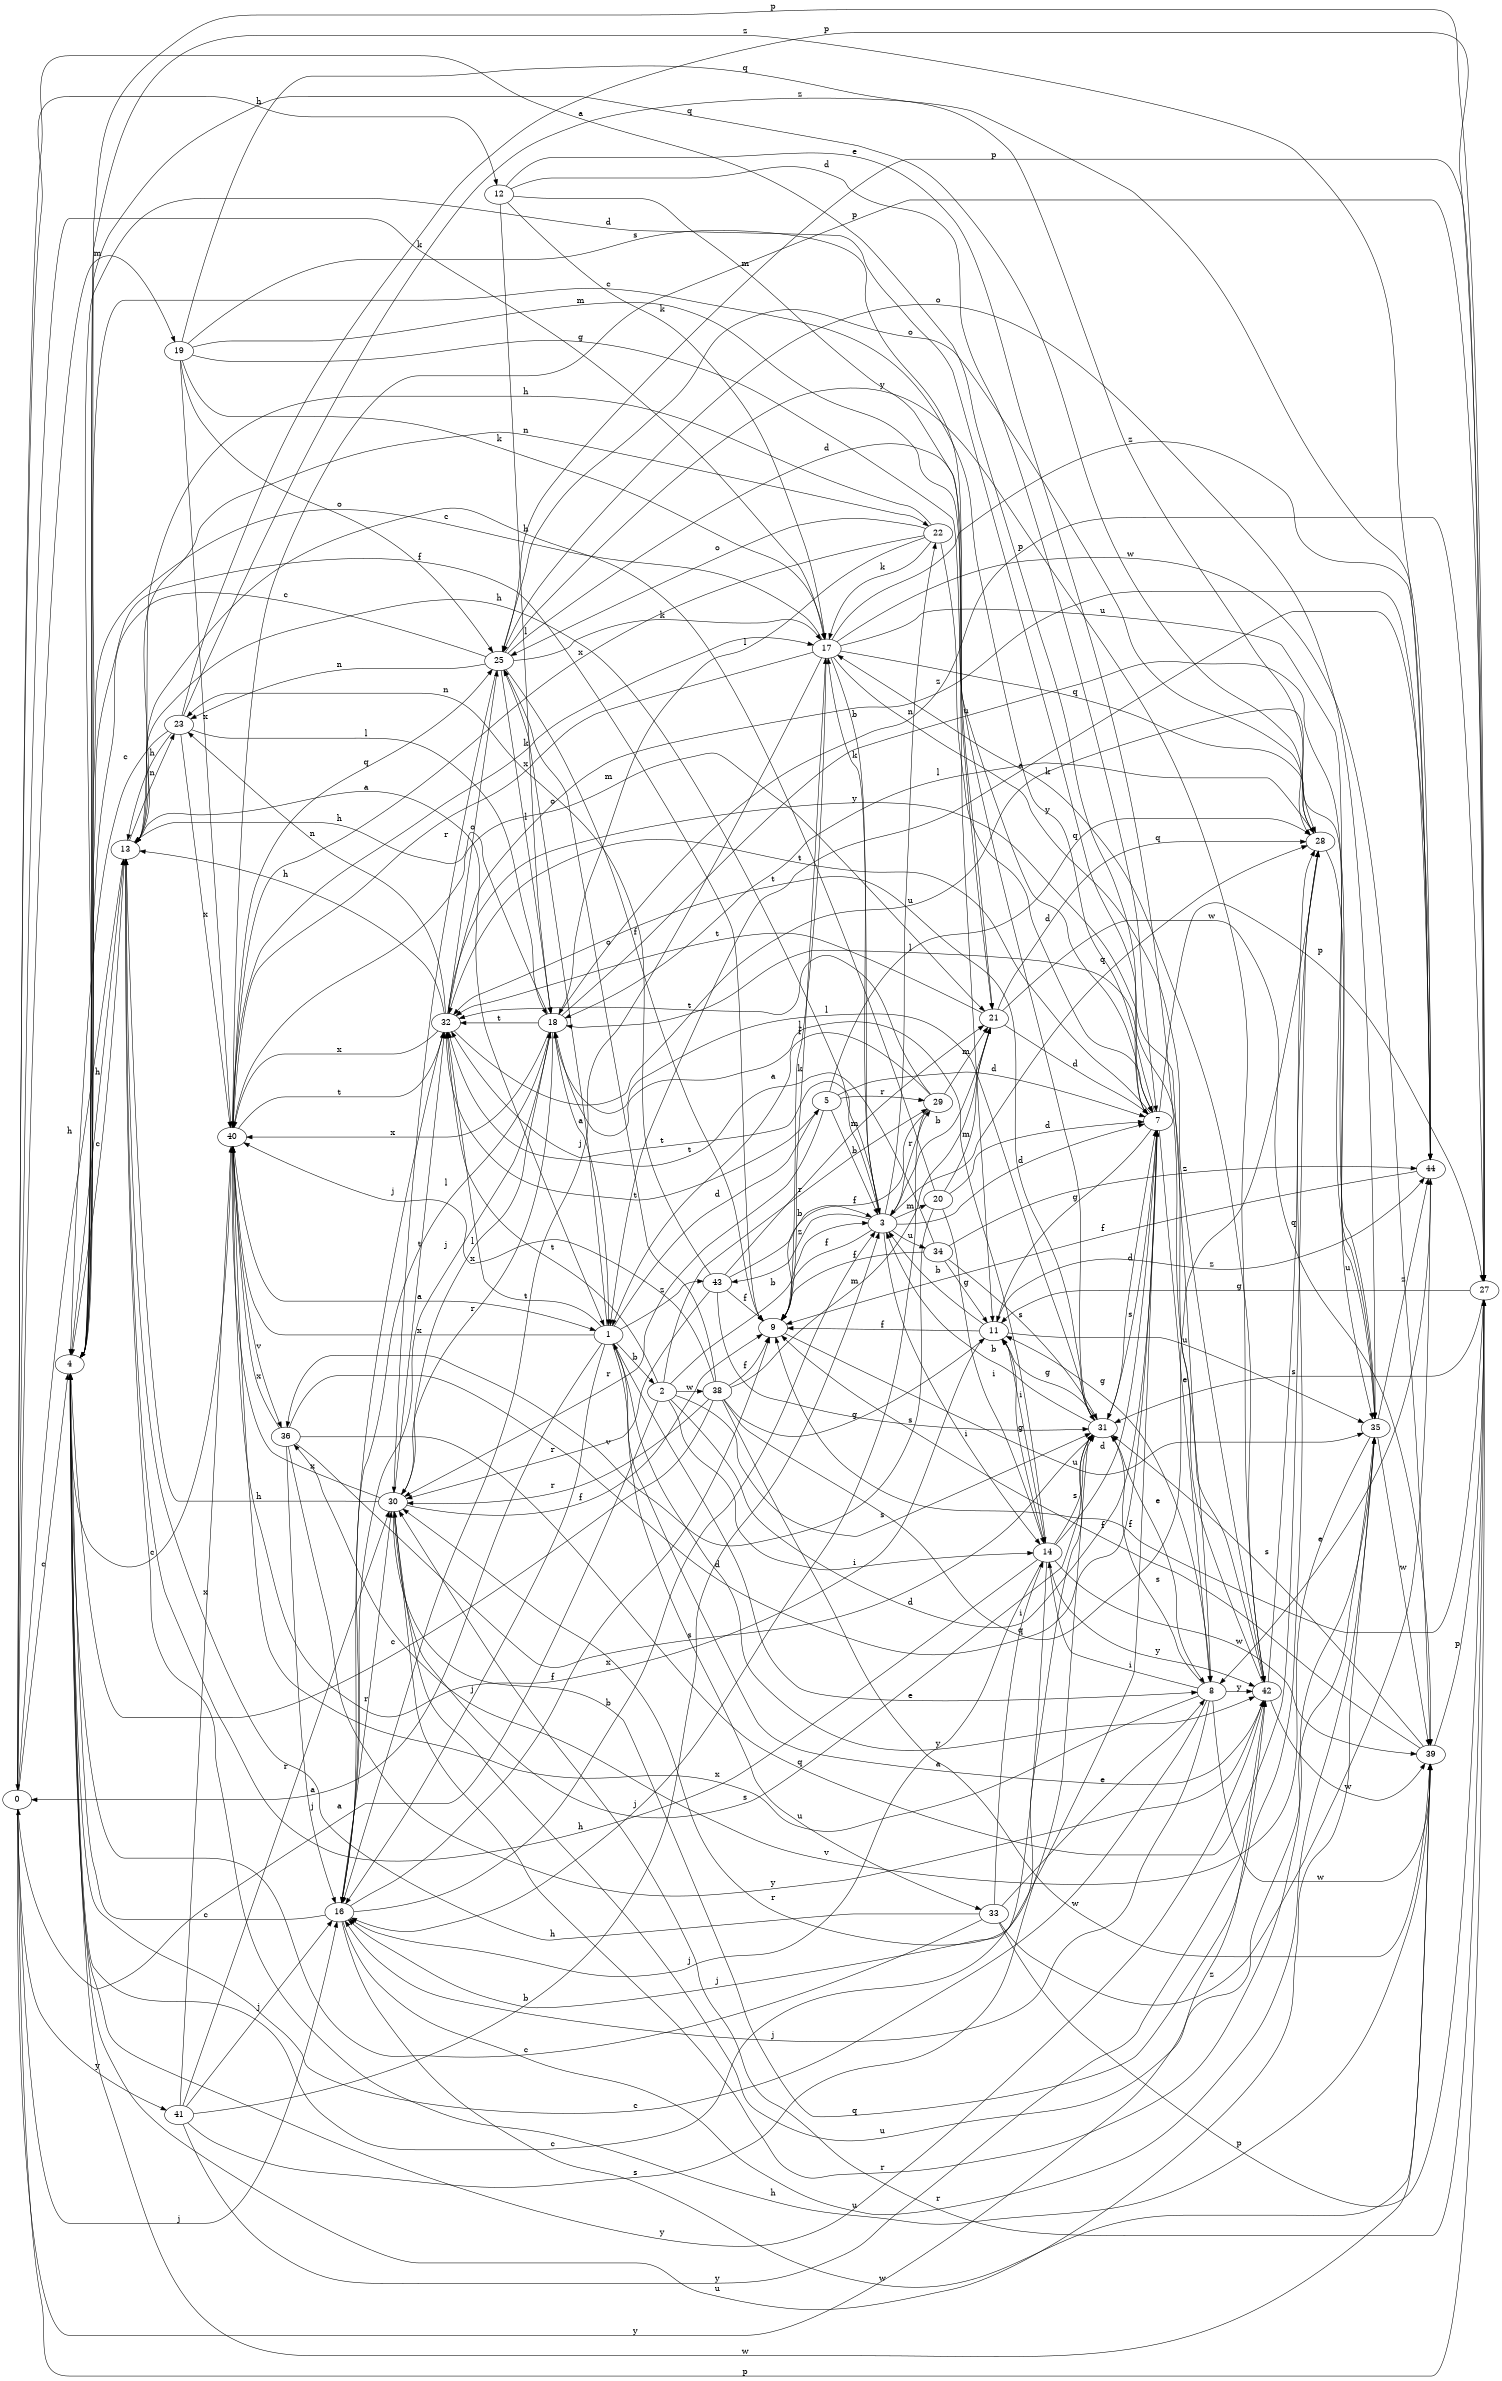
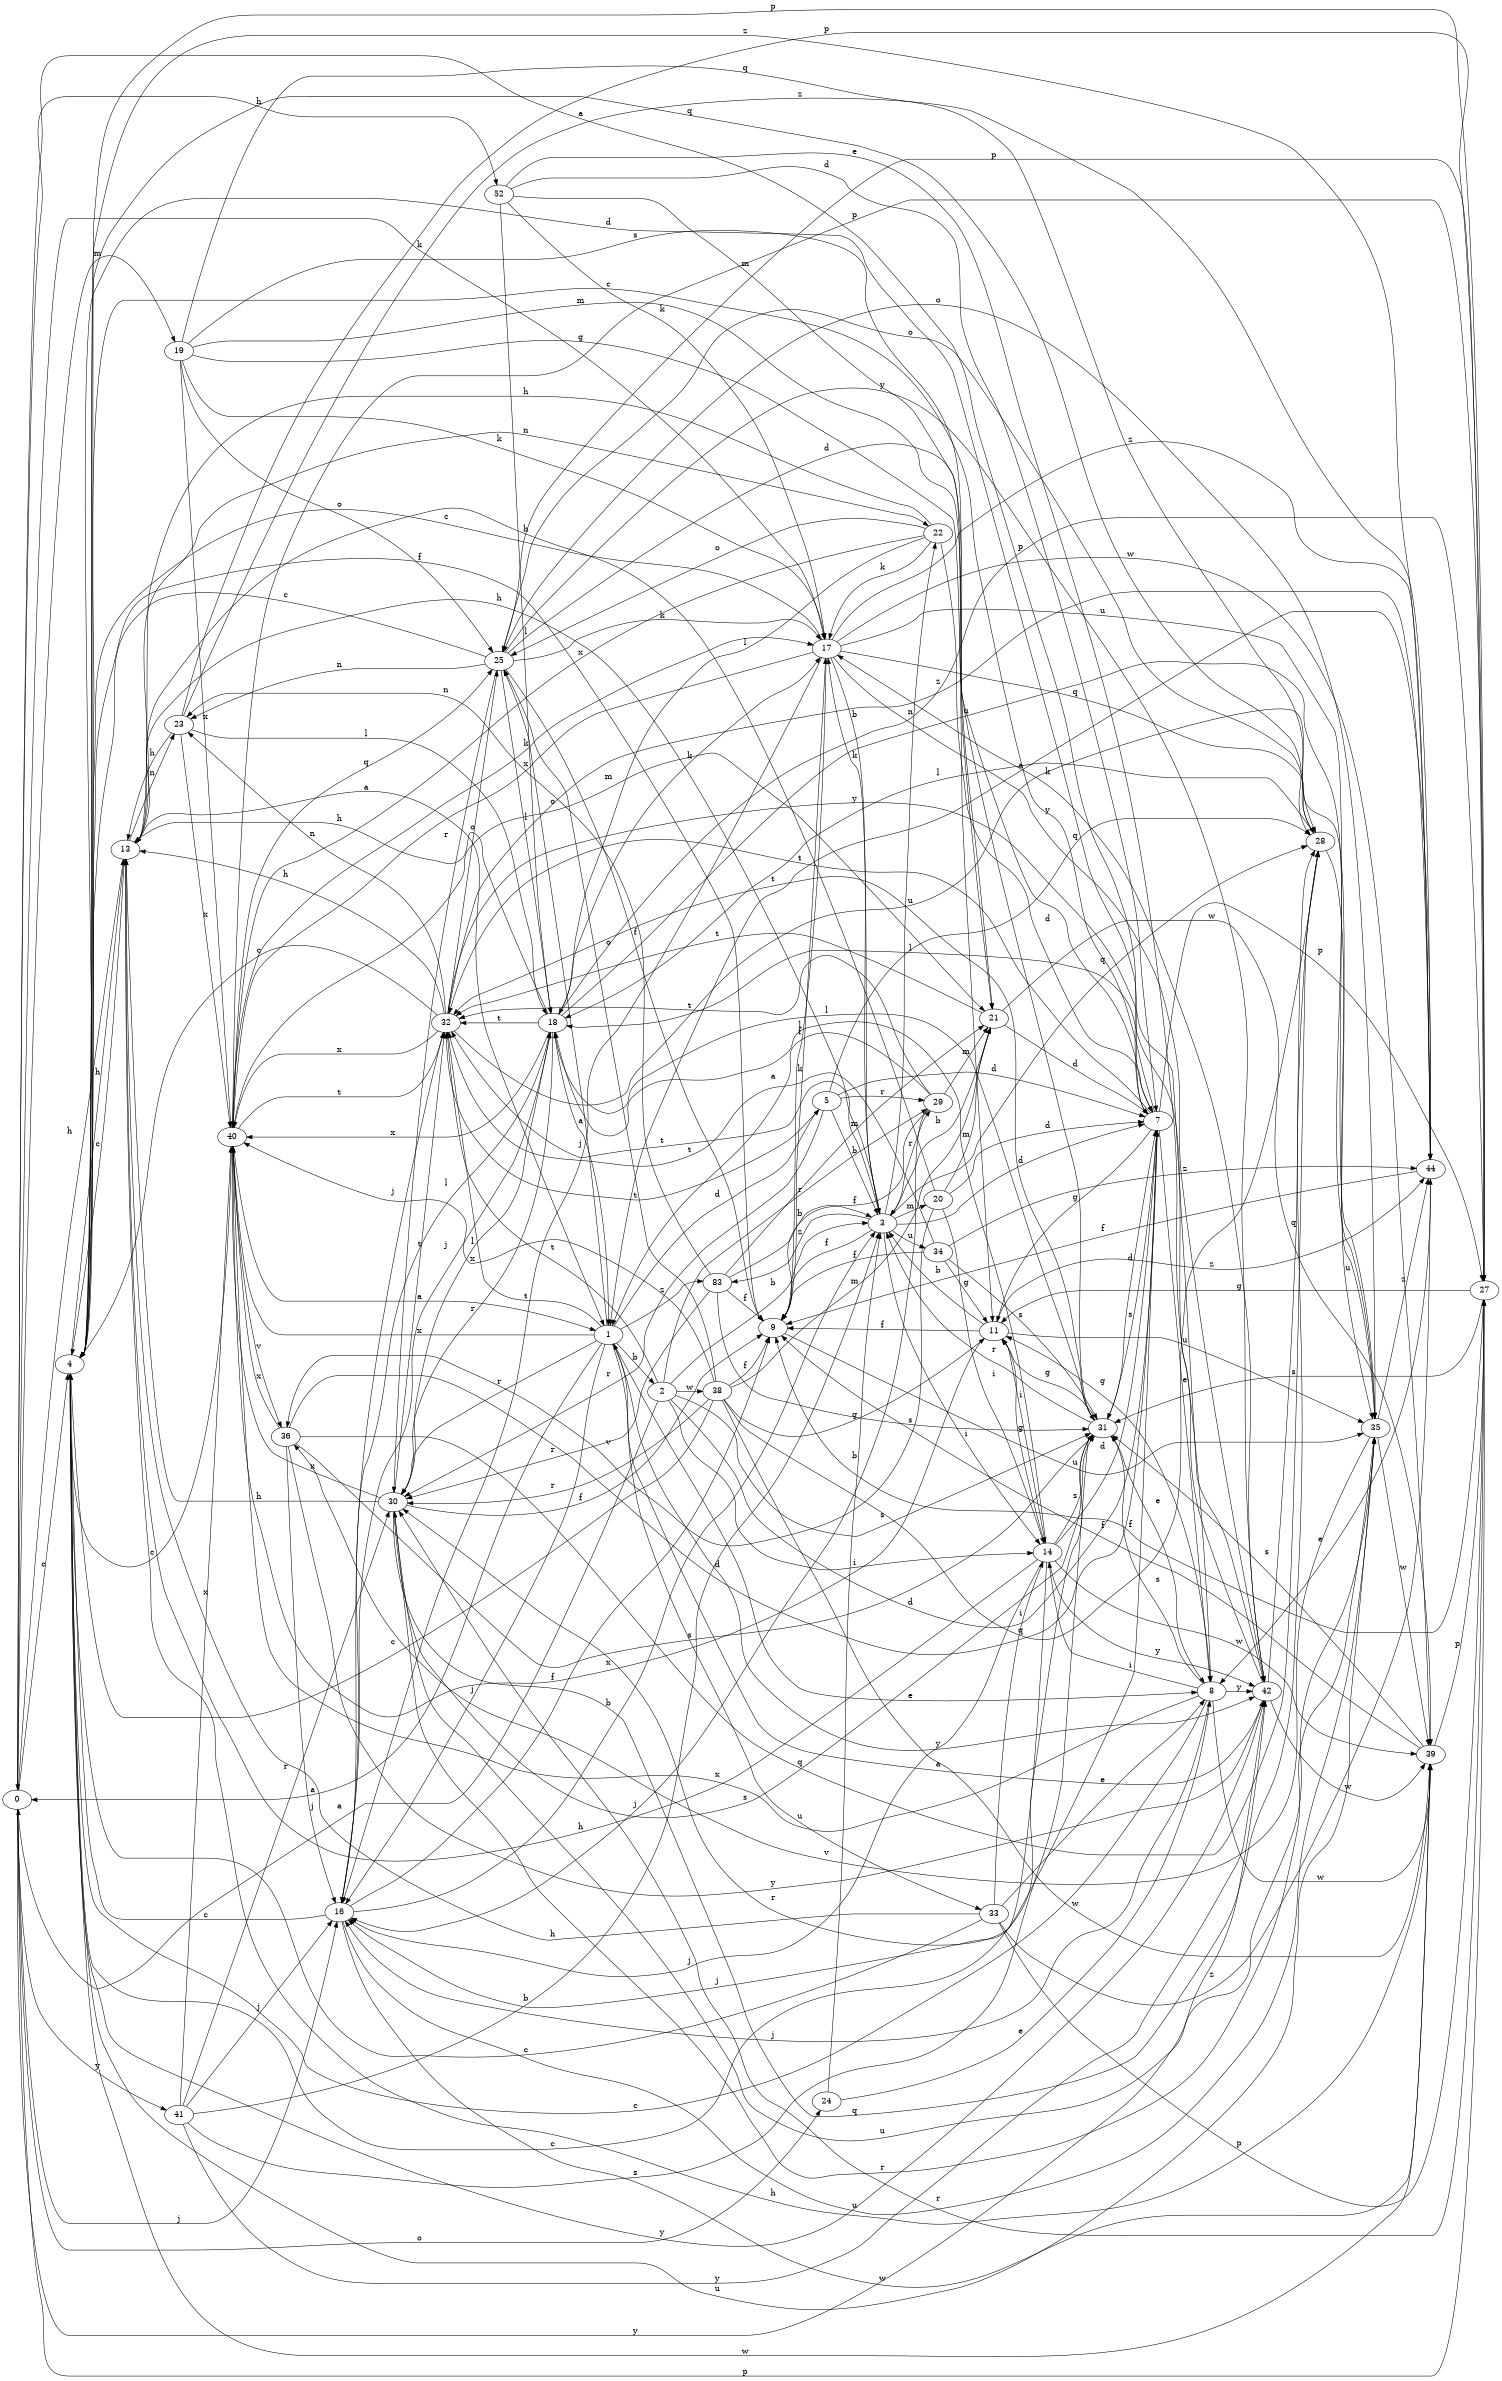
  strict digraph {
    rankdir=LR
    0
    4
-   12
+   12 [label=52]
    13
    16
    17
    19
+   24
    27
    41
    42
    7
    9
    28
    35
    39
    44
    8
    18
    21
    1
    22
    23
    3
    30
    40
    25
    31
    11
    2
    5
    32
    33
-   43
+   43 [label=83]
    14
    29
    38
    36
    20
    34
    0 -> 4 [label=c]
    0 -> 12 [label=h]
    0 -> 13 [label=h]
    0 -> 16 [label=j]
    0 -> 17 [label=k]
    0 -> 19 [label=m]
+   0 -> 24 [label=o]
    0 -> 27 [label=p]
    0 -> 41 [label=y]
    0 -> 42 [label=y]
    4 -> 13 [label=h]
    4 -> 27 [label=p]
    4 -> 42 [label=y]
    4 -> 7 [label=d]
    4 -> 9 [label=f]
    4 -> 28 [label=q]
    4 -> 35 [label=u]
    4 -> 39 [label=w]
    4 -> 44 [label=z]
    12 -> 17 [label=k]
    12 -> 7 [label=d]
    12 -> 8 [label=e]
    12 -> 18 [label=l]
    12 -> 21 [label=m]
    13 -> 4 [label=c]
    13 -> 1 [label=a]
    13 -> 22 [label=n]
    13 -> 23 [label=n]
    16 -> 4 [label=c]
    16 -> 9 [label=f]
    16 -> 35 [label=u]
    16 -> 39 [label=w]
    16 -> 18 [label=l]
    16 -> 3 [label=b]
-   16 -> 30 [label=r]
+   1 -> 30 [label=r]
    17 -> 4 [label=c]
    17 -> 16 [label=j]
    17 -> 42 [label=y]
    17 -> 9 [label=f]
    17 -> 28 [label=q]
    17 -> 35 [label=u]
    17 -> 39 [label=w]
    17 -> 44 [label=z]
    17 -> 3 [label=b]
    17 -> 40 [label=x]
    19 -> 17 [label=k]
    19 -> 28 [label=q]
    19 -> 21 [label=m]
    19 -> 40 [label=x]
    19 -> 25 [label=o]
    19 -> 31 [label=s]
    19 -> 11 [label=g]
+   24 -> 8 [label=e]
+   24 -> 3 [label=b]
    27 -> 9 [label=f]
    27 -> 30 [label=r]
    27 -> 31 [label=s]
    27 -> 11 [label=g]
    41 -> 16 [label=j]
    41 -> 42 [label=y]
    41 -> 3 [label=b]
    41 -> 30 [label=r]
    41 -> 40 [label=x]
    41 -> 31 [label=s]
    42 -> 17 [label=k]
    42 -> 28 [label=q]
    42 -> 39 [label=w]
    42 -> 18 [label=l]
    42 -> 1 [label=a]
    7 -> 0 [label=a]
    7 -> 4 [label=c]
    7 -> 27 [label=p]
    7 -> 8 [label=e]
    7 -> 30 [label=r]
    7 -> 31 [label=s]
    7 -> 11 [label=g]
    7 -> 32 [label=t]
    9 -> 17 [label=k]
    9 -> 35 [label=u]
    28 -> 35 [label=u]
    28 -> 18 [label=l]
    28 -> 25 [label=o]
    35 -> 39 [label=w]
    35 -> 44 [label=z]
    35 -> 30 [label=r]
    35 -> 25 [label=o]
    35 -> 36 [label=v]
    39 -> 13 [label=h]
    39 -> 27 [label=p]
    39 -> 9 [label=f]
    39 -> 31 [label=s]
    44 -> 9 [label=f]
    44 -> 8 [label=e]
    44 -> 1 [label=a]
    8 -> 4 [label=c]
    8 -> 16 [label=j]
    8 -> 42 [label=y]
    8 -> 39 [label=w]
    8 -> 40 [label=x]
    8 -> 31 [label=s]
    8 -> 11 [label=g]
    8 -> 14 [label=i]
    18 -> 13 [label=h]
    18 -> 16 [label=j]
+   18 -> 17 [label=k]
    18 -> 27 [label=p]
    18 -> 35 [label=u]
    18 -> 1 [label=a]
    18 -> 30 [label=r]
    18 -> 40 [label=x]
    18 -> 32 [label=t]
    21 -> 7 [label=d]
-   21 -> 28 [label=q]
    21 -> 39 [label=w]
    21 -> 3 [label=b]
    21 -> 32 [label=t]
    1 -> 0 [label=a]
    1 -> 16 [label=j]
    1 -> 42 [label=y]
    1 -> 8 [label=e]
    1 -> 40 [label=x]
    1 -> 25 [label=o]
    1 -> 2 [label=b]
    1 -> 5 [label=d]
    1 -> 32 [label=t]
    1 -> 33 [label=u]
    1 -> 43 [label=z]
    22 -> 13 [label=h]
    22 -> 17 [label=k]
    22 -> 7 [label=d]
    22 -> 18 [label=l]
    22 -> 40 [label=x]
    22 -> 25 [label=o]
-   23 -> 4 [label=c]
+   32 -> 4 [label=c]
    23 -> 13 [label=h]
    23 -> 27 [label=p]
    23 -> 44 [label=z]
    23 -> 18 [label=l]
    23 -> 40 [label=x]
    3 -> 13 [label=h]
    3 -> 17 [label=k]
    3 -> 7 [label=d]
    3 -> 9 [label=f]
    3 -> 28 [label=q]
    3 -> 22 [label=n]
    3 -> 32 [label=t]
    3 -> 43 [label=z]
    3 -> 14 [label=i]
    3 -> 29 [label=r]
    3 -> 20 [label=m]
    3 -> 34 [label=u]
    30 -> 13 [label=h]
    30 -> 9 [label=f]
    30 -> 28 [label=q]
    30 -> 35 [label=u]
    30 -> 18 [label=l]
    30 -> 40 [label=x]
    30 -> 31 [label=s]
    30 -> 32 [label=t]
    40 -> 4 [label=c]
    40 -> 17 [label=k]
    40 -> 27 [label=p]
    40 -> 21 [label=m]
    40 -> 1 [label=a]
    40 -> 25 [label=q]
    40 -> 32 [label=t]
    40 -> 36 [label=v]
    25 -> 4 [label=c]
    25 -> 17 [label=k]
    25 -> 27 [label=p]
    25 -> 42 [label=y]
    25 -> 7 [label=d]
    25 -> 9 [label=f]
    25 -> 18 [label=l]
    25 -> 23 [label=n]
    25 -> 30 [label=r]
    31 -> 16 [label=j]
    31 -> 7 [label=d]
    31 -> 8 [label=e]
    31 -> 18 [label=l]
-   31 -> 3 [label=b]
+   31 -> 3 [label=r]
    31 -> 11 [label=g]
    31 -> 32 [label=t]
    11 -> 9 [label=f]
    11 -> 35 [label=u]
    11 -> 44 [label=z]
    11 -> 3 [label=b]
    11 -> 40 [label=x]
    11 -> 14 [label=i]
    2 -> 0 [label=a]
    2 -> 7 [label=d]
    2 -> 3 [label=b]
    2 -> 31 [label=s]
    2 -> 32 [label=t]
    2 -> 14 [label=i]
    2 -> 29 [label=r]
    2 -> 38 [label=w]
    5 -> 7 [label=d]
    5 -> 28 [label=q]
    5 -> 3 [label=b]
    5 -> 30 [label=r]
    5 -> 32 [label=t]
    5 -> 29 [label=r]
    32 -> 13 [label=h]
    32 -> 16 [label=j]
    32 -> 42 [label=y]
    32 -> 35 [label=u]
    32 -> 44 [label=z]
    32 -> 23 [label=n]
    32 -> 40 [label=x]
    32 -> 25 [label=o]
    33 -> 4 [label=c]
    33 -> 13 [label=h]
    33 -> 27 [label=p]
    33 -> 44 [label=z]
    33 -> 8 [label=e]
    33 -> 14 [label=i]
    43 -> 9 [label=f]
    43 -> 21 [label=m]
    43 -> 23 [label=n]
    43 -> 3 [label=b]
    43 -> 30 [label=r]
    43 -> 31 [label=s]
    14 -> 4 [label=c]
    14 -> 13 [label=h]
    14 -> 16 [label=j]
    14 -> 42 [label=y]
    14 -> 7 [label=d]
    14 -> 39 [label=w]
    14 -> 18 [label=l]
    14 -> 31 [label=s]
    14 -> 11 [label=g]
    29 -> 16 [label=j]
    29 -> 9 [label=f]
    29 -> 21 [label=m]
    29 -> 1 [label=a]
    29 -> 32 [label=t]
    38 -> 4 [label=c]
    38 -> 9 [label=f]
    38 -> 28 [label=q]
    38 -> 39 [label=w]
    38 -> 21 [label=m]
    38 -> 30 [label=r]
    38 -> 40 [label=x]
    38 -> 25 [label=o]
    38 -> 11 [label=g]
    36 -> 16 [label=j]
    36 -> 42 [label=y]
    36 -> 7 [label=d]
    36 -> 28 [label=q]
    36 -> 40 [label=x]
    36 -> 31 [label=s]
    20 -> 13 [label=h]
    20 -> 7 [label=d]
    20 -> 21 [label=m]
    20 -> 14 [label=i]
    20 -> 36 [label=v]
    34 -> 9 [label=f]
    34 -> 44 [label=z]
    34 -> 31 [label=s]
    34 -> 11 [label=g]
    34 -> 32 [label=t]
  }
